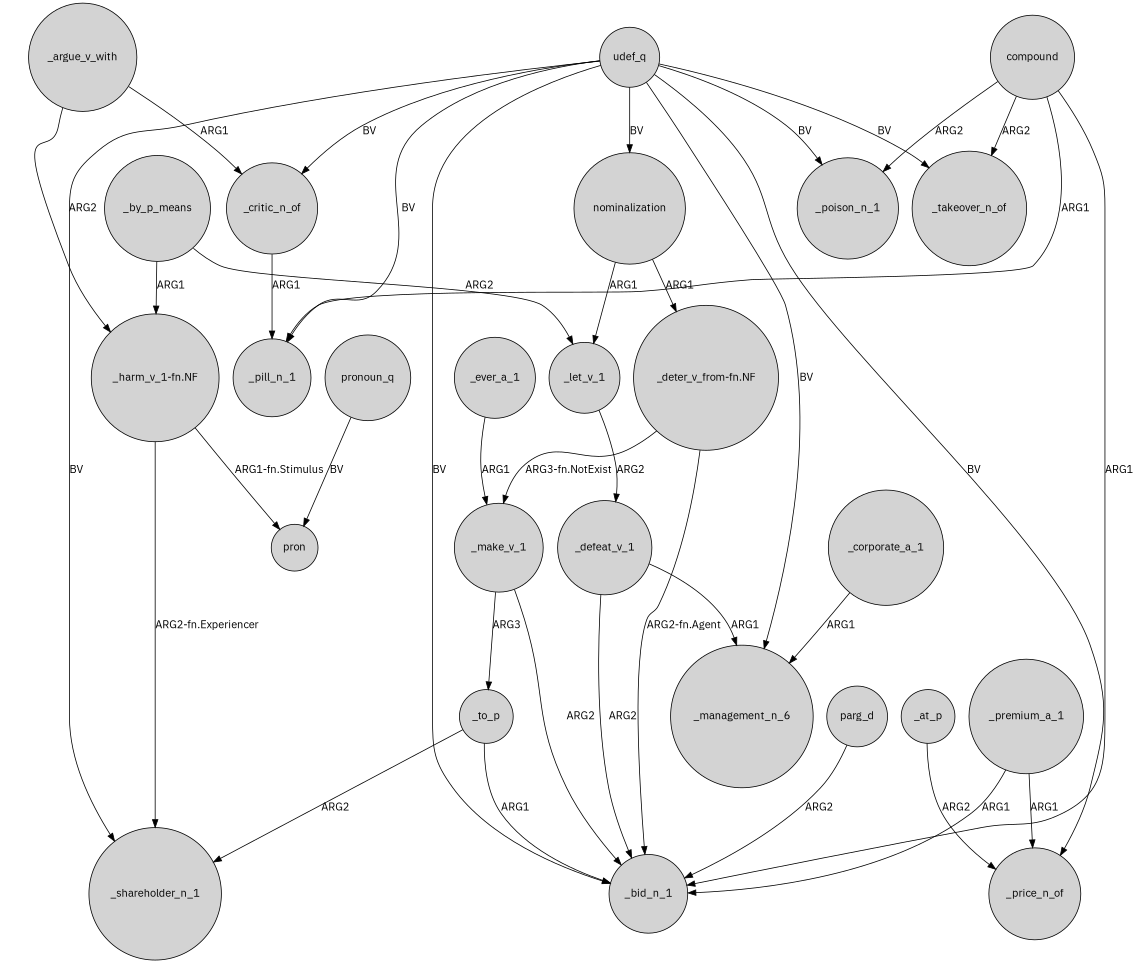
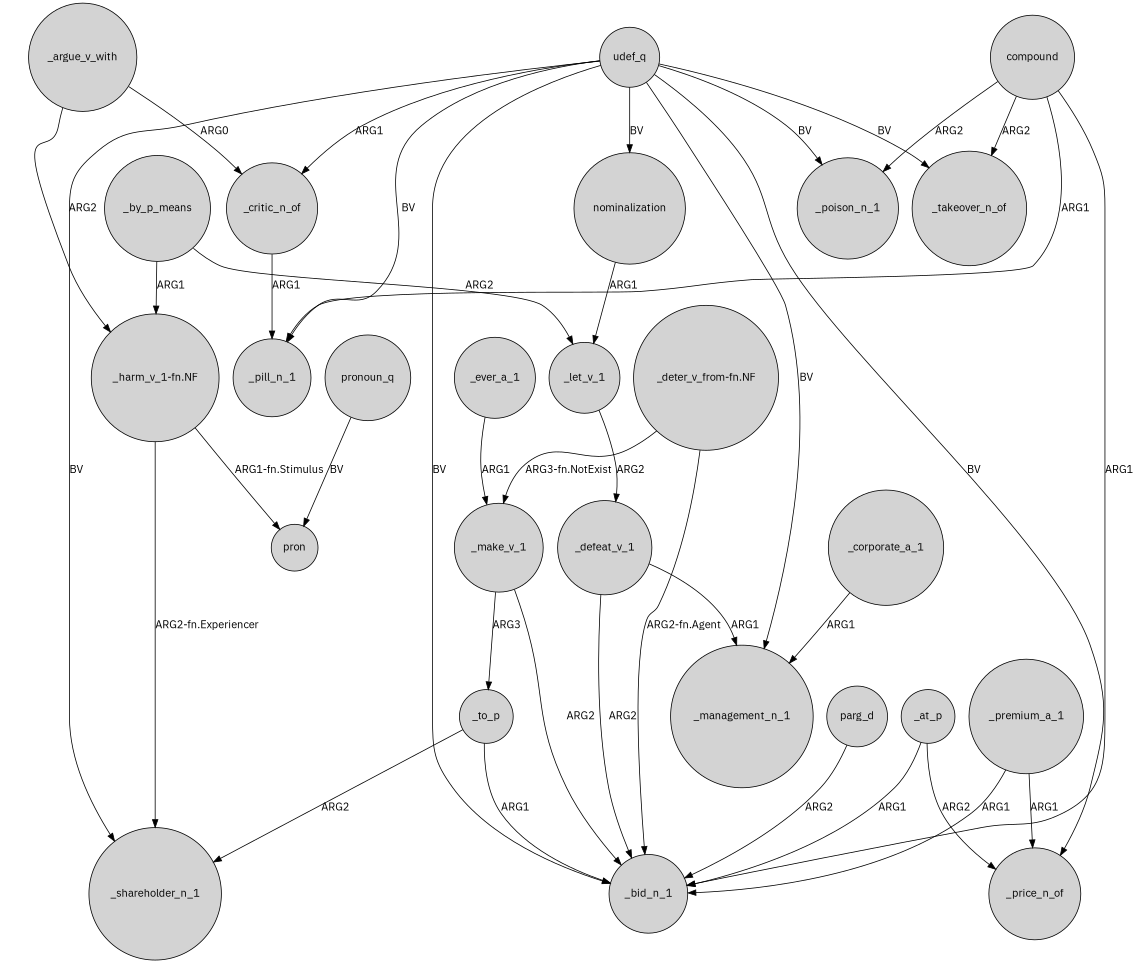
  digraph {
    fontname="IBM Plex Sans"
    node [fontname="IBM Plex Sans" shape=circle style=filled]
    edge [fontname="IBM Plex Sans"]
    _make_v_1
    _bid_n_1
    _to_p
    _shareholder_n_1
    _let_v_1
    _defeat_v_1
-   _management_n_1 [label=_management_n_6]
+   _management_n_1
    compound
    _pill_n_1
    _takeover_n_of
    _poison_n_1
    _by_p_means
    "_harm_v_1-fn.NF"
    nominalization
    "_deter_v_from-fn.NF"
    pron
    udef_q
    _price_n_of
    _critic_n_of
    parg_d
    _corporate_a_1
    _premium_a_1
    _ever_a_1
    _argue_v_with
    pronoun_q
    _at_p
    _make_v_1 -> _bid_n_1 [label=ARG2]
    _make_v_1 -> _to_p [label=ARG3]
    _to_p -> _bid_n_1 [label=ARG1]
    _to_p -> _shareholder_n_1 [label=ARG2]
    _let_v_1 -> _defeat_v_1 [label=ARG2]
    _defeat_v_1 -> _bid_n_1 [label=ARG2]
    _defeat_v_1 -> _management_n_1 [label=ARG1]
    compound -> _bid_n_1 [label=ARG1]
    compound -> _pill_n_1 [label=ARG1]
    compound -> _takeover_n_of [label=ARG2]
    compound -> _poison_n_1 [label=ARG2]
    _by_p_means -> _let_v_1 [label=ARG2]
    _by_p_means -> "_harm_v_1-fn.NF" [label=ARG1]
    "_harm_v_1-fn.NF" -> _shareholder_n_1 [label="ARG2-fn.Experiencer"]
    "_harm_v_1-fn.NF" -> pron [label="ARG1-fn.Stimulus"]
    nominalization -> _let_v_1 [label=ARG1]
-   nominalization -> "_deter_v_from-fn.NF" [label=ARG1]
    "_deter_v_from-fn.NF" -> _make_v_1 [label="ARG3-fn.NotExist"]
    "_deter_v_from-fn.NF" -> _bid_n_1 [label="ARG2-fn.Agent"]
    udef_q -> _bid_n_1 [label=BV]
    udef_q -> _shareholder_n_1 [label=BV]
    udef_q -> _management_n_1 [label=BV]
    udef_q -> _pill_n_1 [label=BV]
    udef_q -> _takeover_n_of [label=BV]
    udef_q -> _poison_n_1 [label=BV]
    udef_q -> nominalization [label=BV]
    udef_q -> _price_n_of [label=BV]
-   udef_q -> _critic_n_of [label=BV]
+   udef_q -> _critic_n_of [label=ARG1]
    _critic_n_of -> _pill_n_1 [label=ARG1]
    parg_d -> _bid_n_1 [label=ARG2]
    _corporate_a_1 -> _management_n_1 [label=ARG1]
    _premium_a_1 -> _bid_n_1 [label=ARG1]
    _premium_a_1 -> _price_n_of [label=ARG1]
    _ever_a_1 -> _make_v_1 [label=ARG1]
    _argue_v_with -> "_harm_v_1-fn.NF" [label=ARG2]
-   _argue_v_with -> _critic_n_of [label=ARG1]
+   _argue_v_with -> _critic_n_of [label=ARG0]
    pronoun_q -> pron [label=BV]
+   _at_p -> _bid_n_1 [label=ARG1]
    _at_p -> _price_n_of [label=ARG2]
  }
